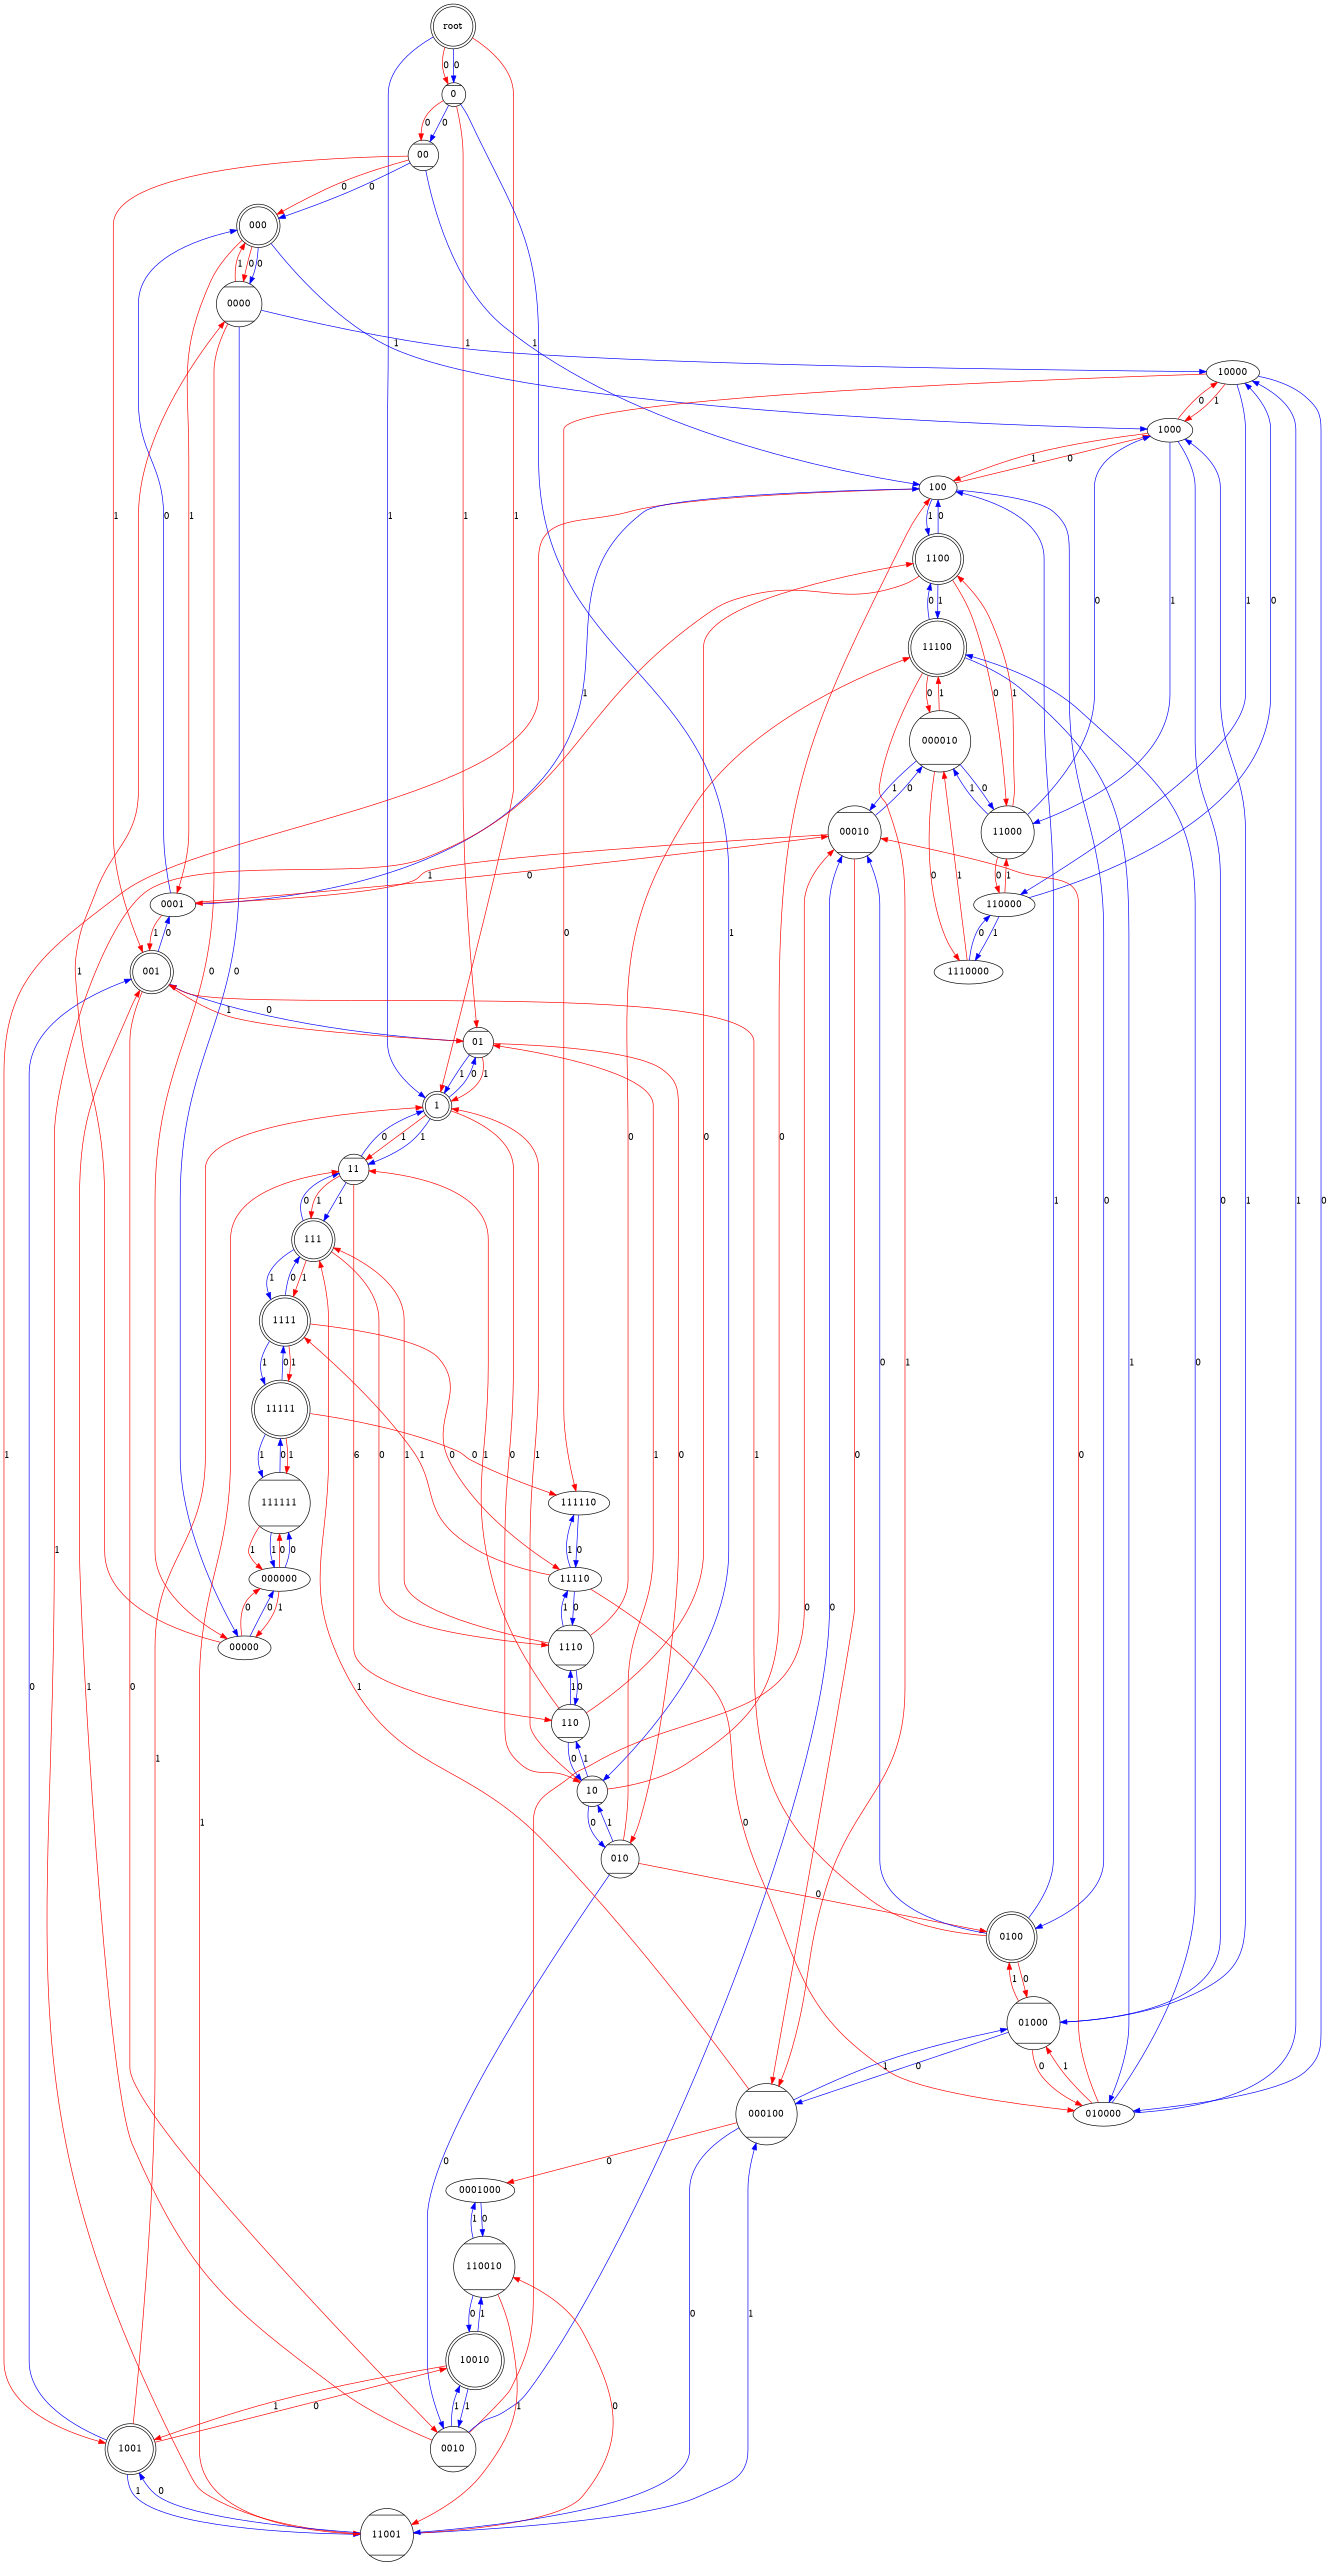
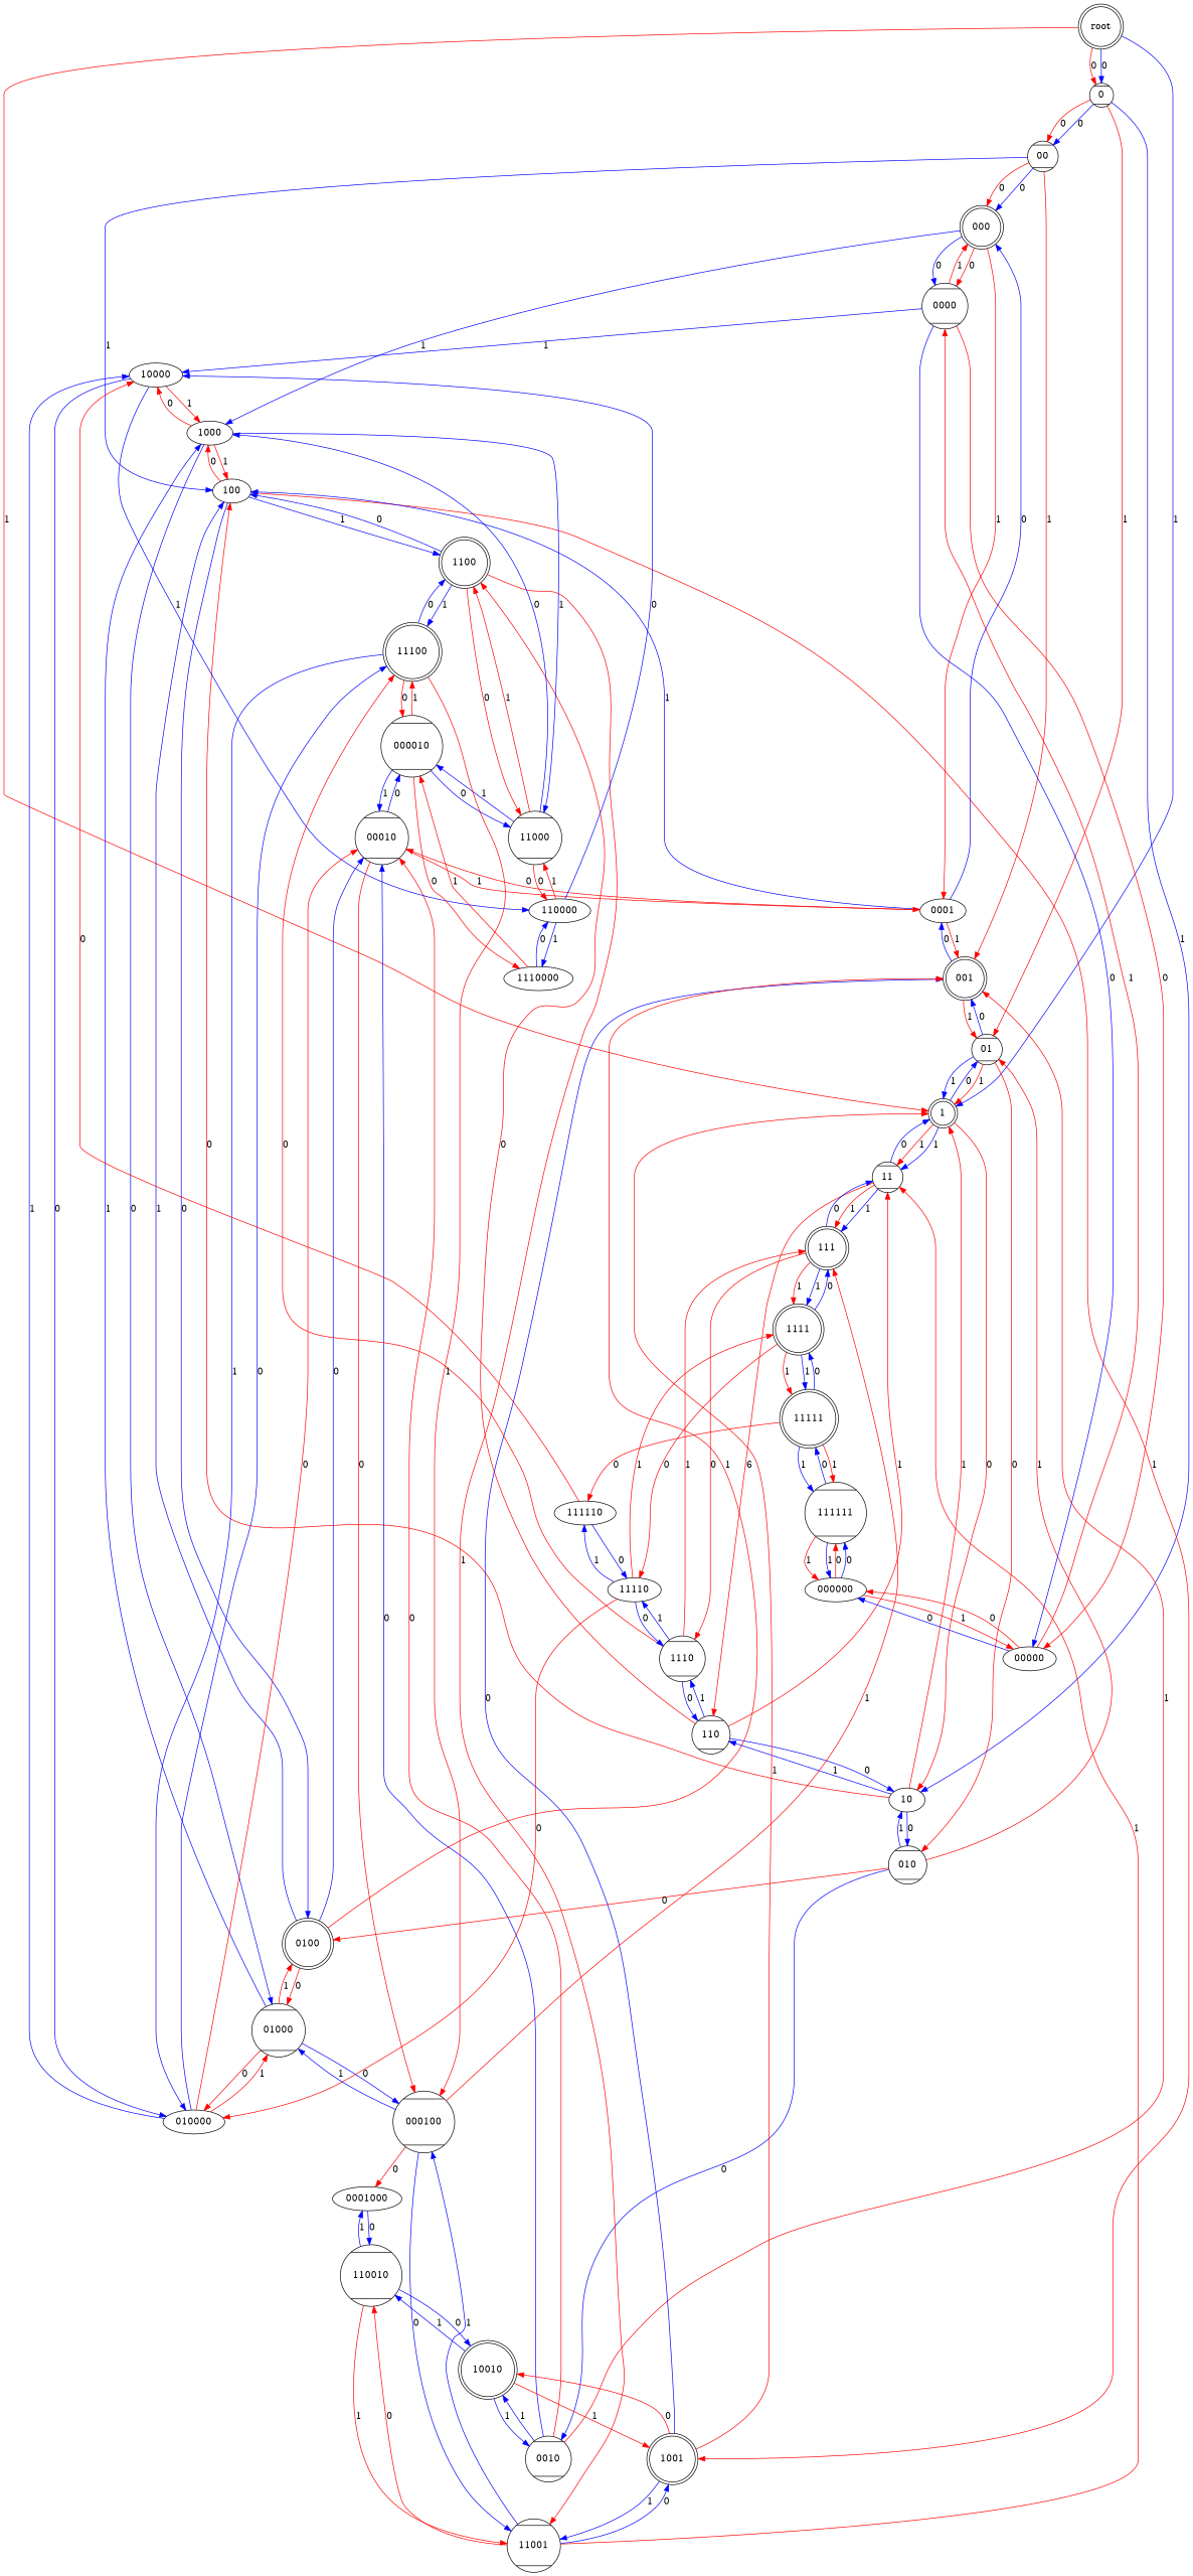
  digraph {
    node [shape=Mcircle]
    edge [color=blue]
    root [shape=doublecircle]
    0
    1 [shape=doublecircle]
    00
    01
-   10
+   10 [shape=ellipse]
    11
    000 [shape=doublecircle]
    001 [shape=doublecircle]
    100 [shape=""]
    010
    110
    111 [shape=doublecircle]
    0000
    0001 [shape=""]
    1000 [shape=""]
    0010
    1001 [shape=doublecircle]
    0100 [shape=doublecircle]
    1100 [shape=doublecircle]
    1110
    1111 [shape=doublecircle]
    00000 [shape=""]
    10000 [shape=""]
    00010
    01000
    11000
    10010 [shape=doublecircle]
    11001
    11100 [shape=doublecircle]
    11110 [shape=""]
    11111 [shape=doublecircle]
    000000 [shape=""]
    010000 [shape=""]
    110000 [shape=""]
    000100
    000010
    110010
    111110 [shape=""]
    111111
    1110000 [shape=""]
    0001000 [shape=""]
    root -> 0 [color=red label=0]
    root -> 0 [label=0]
    root -> 1 [color=red label=1]
    root -> 1 [label=1]
    0 -> 00 [color=red label=0]
    0 -> 00 [label=0]
    0 -> 01 [color=red label=1]
    0 -> 10 [label=1]
    1 -> 01 [label=0]
    1 -> 10 [color=red label=0]
    1 -> 11 [color=red label=1]
    1 -> 11 [label=1]
    00 -> 000 [color=red label=0]
    00 -> 000 [label=0]
    00 -> 001 [color=red label=1]
    00 -> 100 [label=1]
    01 -> 1 [color=red label=1]
    01 -> 1 [label=1]
    01 -> 001 [label=0]
    01 -> 010 [color=red label=0]
    10 -> 1 [color=red label=1]
    10 -> 100 [color=red label=0]
    10 -> 010 [label=0]
    10 -> 110 [label=1]
    11 -> 1 [label=0]
    11 -> 110 [color=red label=6]
    11 -> 111 [color=red label=1]
    11 -> 111 [label=1]
    000 -> 0000 [color=red label=0]
    000 -> 0000 [label=0]
    000 -> 0001 [color=red label=1]
    000 -> 1000 [label=1]
    001 -> 01 [color=red label=1]
    001 -> 0001 [label=0]
-   001 -> 0010 [color=red label=0]
    100 -> 1000 [color=red label=0]
    100 -> 1001 [color=red label=1]
    100 -> 0100 [label=0]
    100 -> 1100 [label=1]
    010 -> 01 [color=red label=1]
    010 -> 10 [label=1]
    010 -> 0010 [label=0]
    010 -> 0100 [color=red label=0]
    110 -> 10 [label=0]
    110 -> 11 [color=red label=1]
    110 -> 1100 [color=red label=0]
    110 -> 1110 [label=1]
    111 -> 11 [label=0]
    111 -> 1110 [color=red label=0]
    111 -> 1111 [color=red label=1]
    111 -> 1111 [label=1]
    0000 -> 000 [color=red label=1]
    0000 -> 00000 [color=red label=0]
    0000 -> 00000 [label=0]
    0000 -> 10000 [label=1]
    0001 -> 000 [label=0]
    0001 -> 001 [color=red label=1]
    0001 -> 100 [label=1]
    0001 -> 00010 [color=red label=0]
    1000 -> 100 [color=red label=1]
    1000 -> 10000 [color=red label=0]
    1000 -> 01000 [label=0]
    1000 -> 11000 [label=1]
    0010 -> 001 [color=red label=1]
    0010 -> 00010 [color=red label=0]
    0010 -> 00010 [label=0]
    0010 -> 10010 [label=1]
    1001 -> 1 [color=red label=1]
    1001 -> 001 [label=0]
    1001 -> 10010 [color=red label=0]
    1001 -> 11001 [label=1]
    0100 -> 001 [color=red label=1]
    0100 -> 100 [label=1]
    0100 -> 00010 [label=0]
    0100 -> 01000 [color=red label=0]
    1100 -> 100 [label=0]
    1100 -> 11000 [color=red label=0]
    1100 -> 11001 [color=red label=1]
    1100 -> 11100 [label=1]
    1110 -> 110 [label=0]
    1110 -> 111 [color=red label=1]
    1110 -> 11100 [color=red label=0]
    1110 -> 11110 [label=1]
    1111 -> 111 [label=0]
    1111 -> 11110 [color=red label=0]
    1111 -> 11111 [color=red label=1]
    1111 -> 11111 [label=1]
    00000 -> 0000 [color=red label=1]
    00000 -> 000000 [color=red label=0]
    00000 -> 000000 [label=0]
    10000 -> 1000 [color=red label=1]
    10000 -> 010000 [label=0]
    10000 -> 110000 [label=1]
    00010 -> 0001 [color=red label=1]
    00010 -> 000100 [color=red label=0]
    00010 -> 000010 [label=0]
    01000 -> 1000 [label=1]
    01000 -> 0100 [color=red label=1]
    01000 -> 010000 [color=red label=0]
    01000 -> 000100 [label=0]
    11000 -> 1000 [label=0]
    11000 -> 1100 [color=red label=1]
    11000 -> 110000 [color=red label=0]
    11000 -> 000010 [label=1]
    10010 -> 0010 [label=1]
    10010 -> 1001 [color=red label=1]
    10010 -> 110010 [label=1]
    11001 -> 11 [color=red label=1]
    11001 -> 1001 [label=0]
    11001 -> 000100 [label=1]
    11001 -> 110010 [color=red label=0]
    11100 -> 1100 [label=0]
    11100 -> 010000 [label=1]
    11100 -> 000100 [color=red label=1]
    11100 -> 000010 [color=red label=0]
    11110 -> 1110 [label=0]
    11110 -> 1111 [color=red label=1]
    11110 -> 010000 [color=red label=0]
    11110 -> 111110 [label=1]
    11111 -> 1111 [label=0]
    11111 -> 111110 [color=red label=0]
    11111 -> 111111 [color=red label=1]
    11111 -> 111111 [label=1]
    000000 -> 00000 [color=red label=1]
    000000 -> 111111 [color=red label=0]
    000000 -> 111111 [label=0]
    010000 -> 10000 [label=1]
    010000 -> 00010 [color=red label=0]
    010000 -> 01000 [color=red label=1]
    010000 -> 11100 [label=0]
    110000 -> 10000 [label=0]
    110000 -> 11000 [color=red label=1]
    110000 -> 1110000 [label=1]
    000100 -> 111 [color=red label=1]
    000100 -> 01000 [label=1]
    000100 -> 11001 [label=0]
    000100 -> 0001000 [color=red label=0]
    000010 -> 00010 [label=1]
    000010 -> 11000 [label=0]
    000010 -> 11100 [color=red label=1]
    000010 -> 1110000 [color=red label=0]
    110010 -> 10010 [label=0]
    110010 -> 11001 [color=red label=1]
    110010 -> 0001000 [label=1]
-   10000 -> 111110 [color=red label=0]
+   111110 -> 10000 [color=red label=0]
    111110 -> 11110 [label=0]
    111111 -> 11111 [label=0]
    111111 -> 000000 [color=red label=1]
    111111 -> 000000 [label=1]
    1110000 -> 110000 [label=0]
    1110000 -> 000010 [color=red label=1]
    0001000 -> 110010 [label=0]
  }
